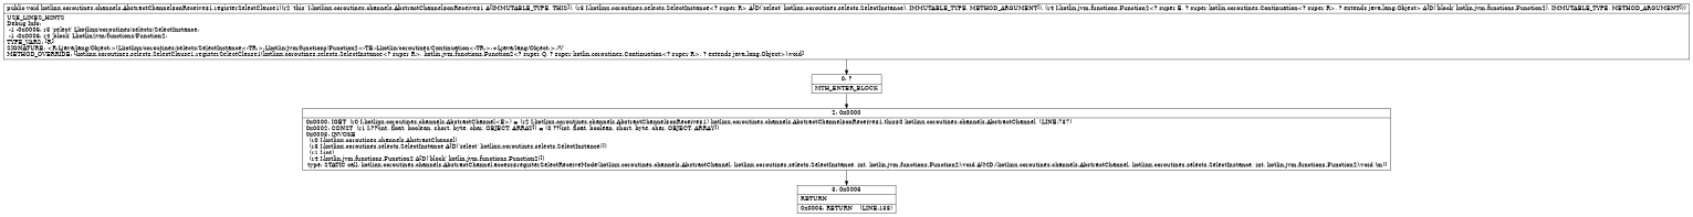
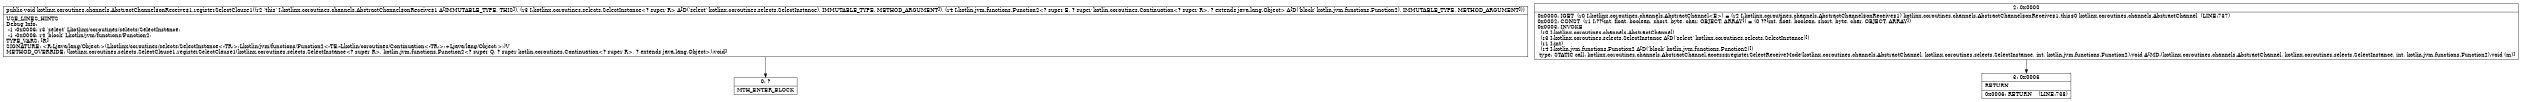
  digraph {
    node [shape=record]
    n1 [label="{0\:\ ?|MTH_ENTER_BLOCK\l}"]
    n2 [label="{2\:\ 0x0000|0x0000: IGET  (r0 I:kotlinx.coroutines.channels.AbstractChannel\<E\>) = (r2 I:kotlinx.coroutines.channels.AbstractChannel$onReceive$1) kotlinx.coroutines.channels.AbstractChannel$onReceive$1.this$0 kotlinx.coroutines.channels.AbstractChannel  (LINE:737)\l0x0002: CONST  (r1 I:??[int, float, boolean, short, byte, char, OBJECT, ARRAY]) = (0 ??[int, float, boolean, short, byte, char, OBJECT, ARRAY]) \l0x0003: INVOKE  \l  (r0 I:kotlinx.coroutines.channels.AbstractChannel)\l  (r3 I:kotlinx.coroutines.selects.SelectInstance A[D('select' kotlinx.coroutines.selects.SelectInstance)])\l  (r1 I:int)\l  (r4 I:kotlin.jvm.functions.Function2 A[D('block' kotlin.jvm.functions.Function2)])\l type: STATIC call: kotlinx.coroutines.channels.AbstractChannel.access$registerSelectReceiveMode(kotlinx.coroutines.channels.AbstractChannel, kotlinx.coroutines.selects.SelectInstance, int, kotlin.jvm.functions.Function2):void A[MD:(kotlinx.coroutines.channels.AbstractChannel, kotlinx.coroutines.selects.SelectInstance, int, kotlin.jvm.functions.Function2):void (m)]\l}"]
-   n3 [label="{3\:\ 0x0006|RETURN\l|0x0006: RETURN    (LINE:138)\l}"]
+   n3 [label="{3\:\ 0x0006|RETURN\l|0x0006: RETURN    (LINE:738)\l}"]
    n4 [label="{public void kotlinx.coroutines.channels.AbstractChannel$onReceive$1.registerSelectClause1((r2 'this' I:kotlinx.coroutines.channels.AbstractChannel$onReceive$1 A[IMMUTABLE_TYPE, THIS]), (r3 I:kotlinx.coroutines.selects.SelectInstance\<? super R\> A[D('select' kotlinx.coroutines.selects.SelectInstance), IMMUTABLE_TYPE, METHOD_ARGUMENT]), (r4 I:kotlin.jvm.functions.Function2\<? super E, ? super kotlin.coroutines.Continuation\<? super R\>, ? extends java.lang.Object\> A[D('block' kotlin.jvm.functions.Function2), IMMUTABLE_TYPE, METHOD_ARGUMENT]))  | USE_LINES_HINTS\lDebug Info:\l  \-1 \-0x0006: r3 'select' Lkotlinx\/coroutines\/selects\/SelectInstance;\l  \-1 \-0x0006: r4 'block' Lkotlin\/jvm\/functions\/Function2;\lTYPE_VARS: [R]\lSIGNATURE: \<R:Ljava\/lang\/Object;\>(Lkotlinx\/coroutines\/selects\/SelectInstance\<\-TR;\>;Lkotlin\/jvm\/functions\/Function2\<\-TE;\-Lkotlin\/coroutines\/Continuation\<\-TR;\>;+Ljava\/lang\/Object;\>;)V\lMETHOD_OVERRIDE: [kotlinx.coroutines.selects.SelectClause1.registerSelectClause1(kotlinx.coroutines.selects.SelectInstance\<? super R\>, kotlin.jvm.functions.Function2\<? super Q, ? super kotlin.coroutines.Continuation\<? super R\>, ? extends java.lang.Object\>):void]\l}"]
-   n1 -> n2
    n2 -> n3
    n4 -> n1
  }
